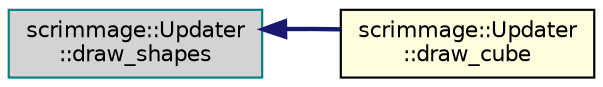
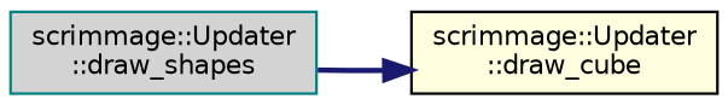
  digraph {
    rankdir=RL
    node [fontname=Helvetica fontsize=10 shape=record style=filled]
    n1 [color=black fillcolor=lightyellow fontcolor=black height=0.2 label="scrimmage::Updater\l::draw_cube" width=0.4]
    n2 [color=teal fillcolor=lightgrey height=0.2 label="scrimmage::Updater\l::draw_shapes" width=0.4]
-   n2 -> n1 [color=midnightblue dir=back fontname=Helvetica fontsize=10 labelfontname=Helvetica labelfontsize=10 style=bold]
+   n1 -> n2 [color=midnightblue dir=back fontname=Helvetica fontsize=10 labelfontname=Helvetica labelfontsize=10 style=bold]
  }
